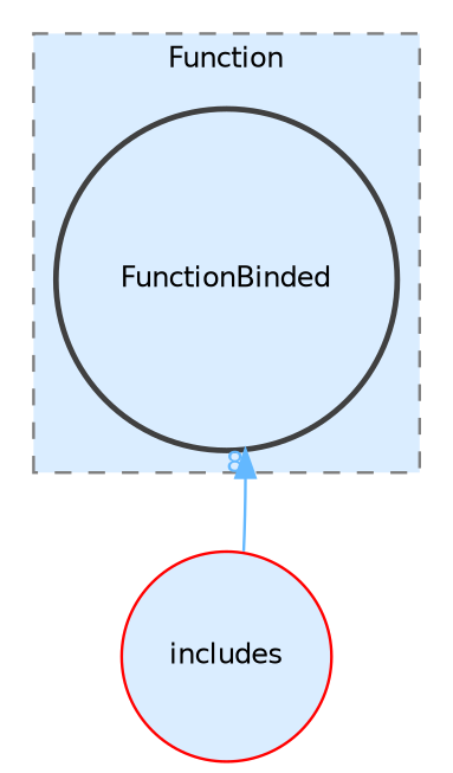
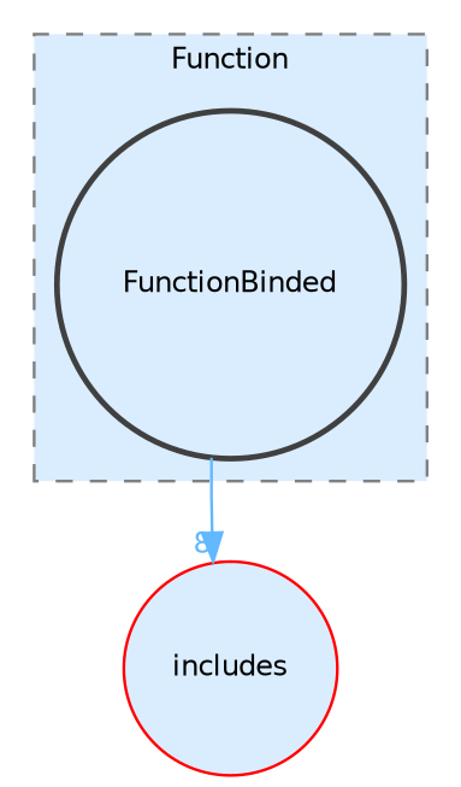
  digraph {
    compound=true
    node [fillcolor="#daedff" fontname=Helvetica fontsize=10 shape=circle]
    n1 [color=grey25 height=0.2 label=FunctionBinded style="filled,bold" width=0.4]
    n2 [color=red height=0.2 label=includes style=filled width=0.4]
    subgraph cluster_1 {
      bgcolor="#daedff"
      fontname=Helvetica
      fontsize=10
      label=Function
      pencolor=grey50
      style="filled,dashed"
      n1
    }
-   n2 -> n1 [color=steelblue1 fontcolor=steelblue1 fontname=Helvetica fontsize=10 headlabel=8 labeldistance=1.5 labelfontname=Helvetica labelfontsize=10]
+   n1 -> n2 [color=steelblue1 fontcolor=steelblue1 fontname=Helvetica fontsize=10 headlabel=8 labeldistance=1.5 labelfontname=Helvetica labelfontsize=10]
  }
